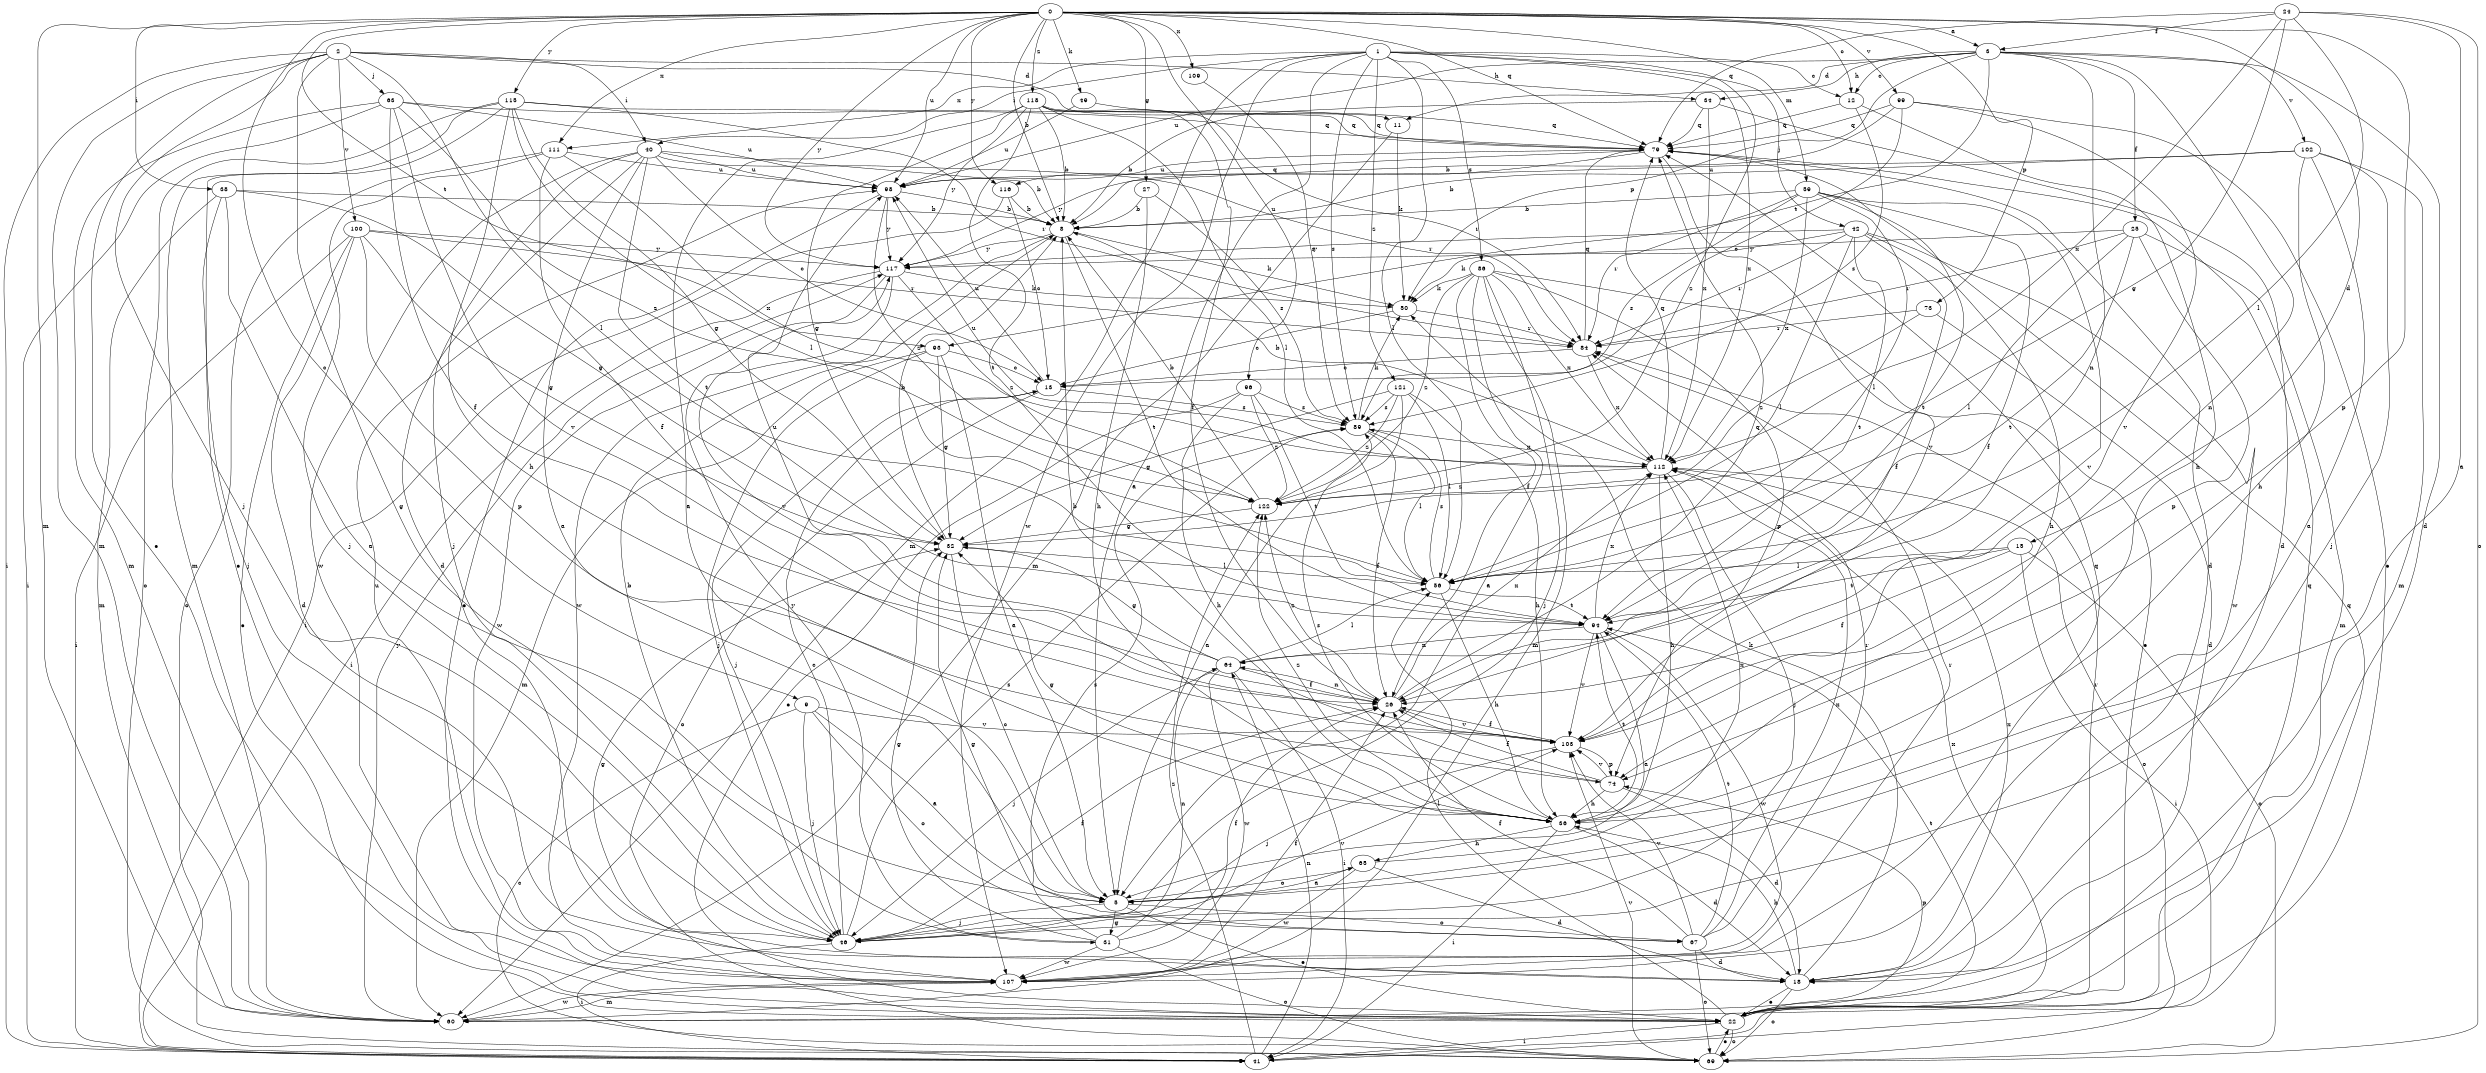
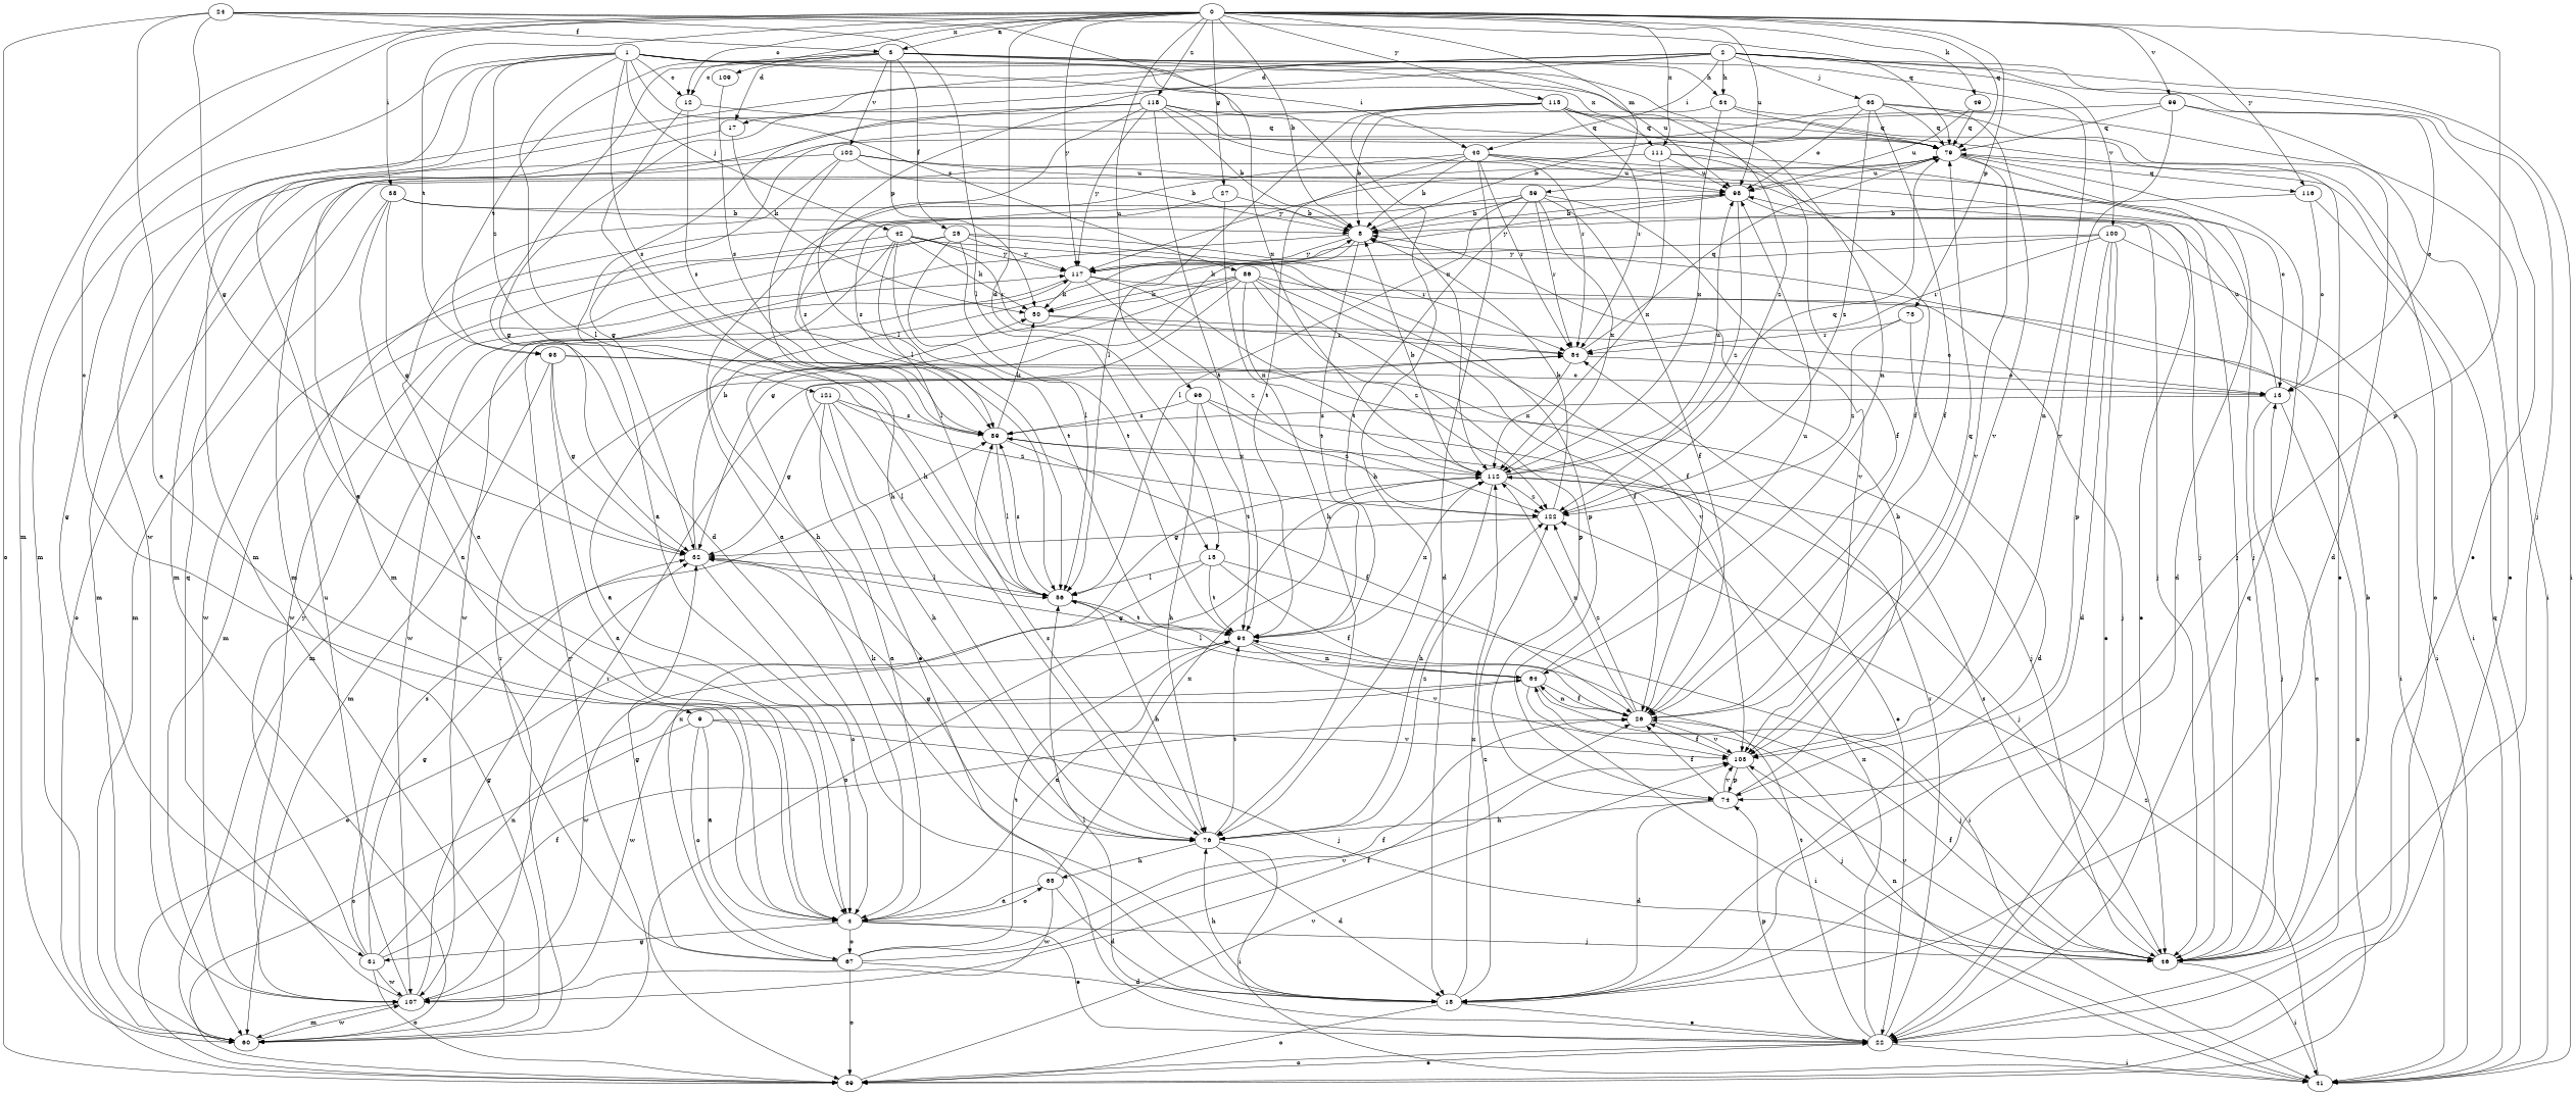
  strict digraph {
    fontname="DejaVu Serif"
    node [fontname="DejaVu Serif"]
    edge [fontname="DejaVu Serif"]
    0
    3
    8
    9
    12
    15
    27
    38
    49
    59
    60
    73
    74
    79
    93
    96
    98
    99
    109
    111
    115
    116
    117
    118
-   17 [label=11]
+   17
    34
    18
    25
    50
    64
    102
    103
    107
    94
-   4 [label=5]
+   4
    46
    67
    69
    89
-   36
+   36 [label=76]
    56
    41
    26
    32
    112
    84
    122
    13
    22
    1
    40
    42
    86
    121
    31
    65
    2
    n58 [label=63]
    100
    24
    0 -> 3 [label=a]
    0 -> 8 [label=b]
    0 -> 9 [label=c]
    0 -> 12 [label=c]
    0 -> 15 [label=d]
    0 -> 27 [label=g]
    0 -> 38 [label=i]
    0 -> 49 [label=k]
    0 -> 59 [label=m]
    0 -> 60 [label=m]
    0 -> 73 [label=p]
    0 -> 74 [label=p]
    0 -> 79 [label=q]
    0 -> 93 [label=t]
    0 -> 96 [label=u]
    0 -> 98 [label=u]
    0 -> 99 [label=v]
    0 -> 109 [label=x]
    0 -> 111 [label=x]
    0 -> 115 [label=y]
    0 -> 116 [label=y]
    0 -> 117 [label=y]
    0 -> 118 [label=z]
    3 -> 12 [label=c]
    3 -> 93 [label=t]
    3 -> 98 [label=u]
    3 -> 17 [label=d]
    3 -> 34 [label=h]
    3 -> 18 [label=d]
    3 -> 25 [label=f]
    3 -> 50 [label=p]
    3 -> 64 [label=n]
    3 -> 102 [label=v]
    3 -> 103 [label=n]
    8 -> 117 [label=y]
    8 -> 50 [label=k]
    8 -> 107 [label=w]
    8 -> 94 [label=t]
    9 -> 103 [label=v]
    9 -> 4 [label=a]
    9 -> 46 [label=j]
    9 -> 67 [label=o]
    9 -> 69 [label=c]
    12 -> 79 [label=q]
    12 -> 89 [label=s]
    12 -> 36 [label=h]
    15 -> 94 [label=t]
    15 -> 69 [label=o]
    15 -> 56 [label=l]
    15 -> 41 [label=i]
    15 -> 26 [label=f]
    27 -> 8 [label=b]
    27 -> 89 [label=s]
    27 -> 36 [label=h]
    38 -> 8 [label=b]
    38 -> 60 [label=m]
    38 -> 4 [label=a]
    38 -> 46 [label=j]
    38 -> 32 [label=g]
    49 -> 79 [label=q]
    49 -> 98 [label=u]
    59 -> 8 [label=b]
    59 -> 103 [label=v]
    59 -> 94 [label=t]
    59 -> 89 [label=s]
    59 -> 56 [label=l]
    59 -> 26 [label=f]
    59 -> 112 [label=x]
    59 -> 84 [label=r]
    60 -> 117 [label=y]
    60 -> 107 [label=w]
    73 -> 18 [label=d]
    73 -> 84 [label=r]
    73 -> 122 [label=z]
    74 -> 8 [label=b]
    74 -> 18 [label=d]
    74 -> 103 [label=v]
    74 -> 36 [label=h]
    74 -> 26 [label=f]
    79 -> 98 [label=u]
    79 -> 116 [label=q]
    79 -> 117 [label=y]
    79 -> 18 [label=d]
    79 -> 103 [label=v]
    93 -> 60 [label=m]
    93 -> 4 [label=a]
    93 -> 46 [label=j]
    93 -> 32 [label=g]
    93 -> 13 [label=c]
    96 -> 94 [label=t]
    96 -> 89 [label=s]
    96 -> 36 [label=h]
    96 -> 122 [label=z]
    96 -> 22 [label=e]
    98 -> 8 [label=b]
    98 -> 117 [label=y]
    98 -> 122 [label=z]
    98 -> 22 [label=e]
    99 -> 8 [label=b]
    99 -> 79 [label=q]
    99 -> 103 [label=v]
    99 -> 13 [label=c]
    99 -> 22 [label=e]
    109 -> 89 [label=s]
    111 -> 98 [label=u]
    111 -> 46 [label=j]
    111 -> 69 [label=o]
    111 -> 26 [label=f]
    111 -> 112 [label=x]
    115 -> 60 [label=m]
    115 -> 79 [label=q]
    115 -> 69 [label=o]
    115 -> 36 [label=h]
    115 -> 56 [label=l]
    115 -> 32 [label=g]
    115 -> 84 [label=r]
    115 -> 22 [label=e]
    116 -> 8 [label=b]
    116 -> 41 [label=i]
    116 -> 13 [label=c]
    117 -> 50 [label=k]
    117 -> 103 [label=v]
    117 -> 107 [label=w]
    117 -> 41 [label=i]
    117 -> 122 [label=z]
    118 -> 8 [label=b]
    118 -> 79 [label=q]
    118 -> 117 [label=y]
    118 -> 94 [label=t]
    118 -> 4 [label=a]
    118 -> 56 [label=l]
    118 -> 26 [label=f]
    118 -> 32 [label=g]
    118 -> 84 [label=r]
    17 -> 60 [label=m]
    17 -> 50 [label=k]
    34 -> 8 [label=b]
    34 -> 79 [label=q]
    34 -> 18 [label=d]
    34 -> 112 [label=x]
    18 -> 50 [label=k]
    18 -> 69 [label=o]
    18 -> 36 [label=h]
    18 -> 112 [label=x]
+   18 -> 122 [label=z]
    18 -> 22 [label=e]
    25 -> 60 [label=m]
    25 -> 74 [label=p]
    25 -> 117 [label=y]
-   40 -> 107 [label=w]
+   25 -> 107 [label=w]
    25 -> 94 [label=t]
    25 -> 56 [label=l]
    25 -> 84 [label=r]
    50 -> 84 [label=r]
    50 -> 13 [label=c]
    64 -> 98 [label=u]
    64 -> 107 [label=w]
    64 -> 46 [label=j]
    64 -> 56 [label=l]
    64 -> 41 [label=i]
    64 -> 26 [label=f]
    64 -> 32 [label=g]
    102 -> 8 [label=b]
    102 -> 60 [label=m]
    102 -> 98 [label=u]
    102 -> 4 [label=a]
    102 -> 46 [label=j]
    102 -> 36 [label=h]
    103 -> 74 [label=p]
    103 -> 46 [label=j]
    103 -> 26 [label=f]
    107 -> 60 [label=m]
    107 -> 79 [label=q]
    107 -> 98 [label=u]
    107 -> 26 [label=f]
    107 -> 32 [label=g]
    107 -> 84 [label=r]
    94 -> 64 [label=n]
    94 -> 103 [label=v]
    94 -> 107 [label=w]
    94 -> 4 [label=a]
    94 -> 112 [label=x]
    4 -> 46 [label=j]
    4 -> 67 [label=o]
    4 -> 22 [label=e]
    4 -> 31 [label=g]
    4 -> 65 [label=o]
    46 -> 8 [label=b]
    46 -> 103 [label=v]
    46 -> 89 [label=s]
    46 -> 41 [label=i]
    46 -> 26 [label=f]
    46 -> 13 [label=c]
    67 -> 18 [label=d]
    67 -> 103 [label=v]
    67 -> 94 [label=t]
    67 -> 69 [label=o]
    67 -> 26 [label=f]
    67 -> 32 [label=g]
    67 -> 112 [label=x]
    67 -> 84 [label=r]
    69 -> 103 [label=v]
    69 -> 22 [label=e]
    89 -> 50 [label=k]
    89 -> 56 [label=l]
    89 -> 26 [label=f]
    89 -> 112 [label=x]
    36 -> 18 [label=d]
    36 -> 94 [label=t]
    36 -> 89 [label=s]
    36 -> 41 [label=i]
    36 -> 32 [label=g]
    36 -> 122 [label=z]
    36 -> 65 [label=h]
    56 -> 94 [label=t]
    56 -> 89 [label=s]
    56 -> 36 [label=h]
    41 -> 79 [label=q]
    41 -> 64 [label=n]
    41 -> 122 [label=z]
    26 -> 79 [label=q]
    26 -> 64 [label=n]
    26 -> 103 [label=v]
    26 -> 112 [label=x]
    26 -> 122 [label=z]
    32 -> 8 [label=b]
    32 -> 4 [label=c]
    32 -> 56 [label=l]
    112 -> 8 [label=b]
    112 -> 79 [label=q]
    112 -> 98 [label=u]
    112 -> 46 [label=j]
    112 -> 69 [label=o]
    112 -> 36 [label=h]
    112 -> 122 [label=z]
    84 -> 79 [label=q]
    84 -> 112 [label=x]
    84 -> 13 [label=c]
    122 -> 8 [label=b]
    122 -> 32 [label=g]
    13 -> 98 [label=u]
    13 -> 46 [label=j]
    13 -> 69 [label=o]
    13 -> 89 [label=s]
    22 -> 74 [label=p]
-   22 -> 79 [label=q]
+   79 -> 22 [label=q]
    22 -> 94 [label=t]
    22 -> 69 [label=o]
    22 -> 56 [label=l]
    22 -> 41 [label=i]
    22 -> 112 [label=x]
    22 -> 84 [label=r]
    1 -> 12 [label=c]
    1 -> 60 [label=m]
    1 -> 111 [label=x]
    1 -> 107 [label=w]
    1 -> 4 [label=a]
    1 -> 89 [label=s]
    1 -> 56 [label=l]
    1 -> 112 [label=x]
    1 -> 122 [label=z]
    1 -> 40 [label=i]
    1 -> 42 [label=j]
    1 -> 86 [label=s]
    1 -> 121 [label=z]
    40 -> 8 [label=b]
    40 -> 98 [label=u]
    40 -> 18 [label=d]
    40 -> 94 [label=t]
    40 -> 4 [label=a]
    40 -> 46 [label=j]
    40 -> 84 [label=r]
    40 -> 13 [label=c]
    42 -> 117 [label=y]
    42 -> 50 [label=k]
    42 -> 107 [label=w]
    42 -> 94 [label=t]
    42 -> 36 [label=h]
    42 -> 56 [label=l]
    42 -> 26 [label=f]
    42 -> 84 [label=r]
    86 -> 60 [label=m]
    86 -> 74 [label=p]
    86 -> 50 [label=k]
    86 -> 4 [label=a]
    86 -> 46 [label=j]
    86 -> 26 [label=f]
    86 -> 112 [label=x]
    86 -> 122 [label=z]
    86 -> 22 [label=e]
    121 -> 4 [label=a]
    121 -> 89 [label=s]
    121 -> 36 [label=h]
    121 -> 56 [label=l]
    121 -> 32 [label=g]
    121 -> 122 [label=z]
    31 -> 117 [label=y]
    31 -> 64 [label=n]
    31 -> 107 [label=w]
    31 -> 69 [label=o]
    31 -> 89 [label=s]
    31 -> 26 [label=f]
    31 -> 32 [label=g]
    65 -> 18 [label=d]
    65 -> 107 [label=w]
    65 -> 4 [label=a]
    65 -> 112 [label=x]
    2 -> 60 [label=m]
    2 -> 17 [label=d]
    2 -> 34 [label=h]
    2 -> 46 [label=j]
    2 -> 56 [label=l]
    2 -> 41 [label=i]
    2 -> 22 [label=e]
    2 -> 40 [label=i]
    2 -> 31 [label=g]
    2 -> n58 [label=j]
    2 -> 100 [label=v]
    n58 -> 60 [label=m]
    n58 -> 79 [label=q]
-   n58 -> 98 [label=u]
+   n58 -> 98 [label=o]
    n58 -> 103 [label=v]
    n58 -> 41 [label=i]
    n58 -> 26 [label=f]
    n58 -> 122 [label=z]
    100 -> 74 [label=p]
    100 -> 117 [label=y]
    100 -> 18 [label=d]
    100 -> 41 [label=i]
    100 -> 32 [label=g]
    100 -> 84 [label=r]
    100 -> 22 [label=e]
    24 -> 3 [label=f]
    24 -> 79 [label=q]
    24 -> 4 [label=a]
    24 -> 69 [label=o]
-   24 -> 56 [label=l]
+   24 -> 15 [label=l]
    24 -> 32 [label=g]
    24 -> 112 [label=x]
  }
